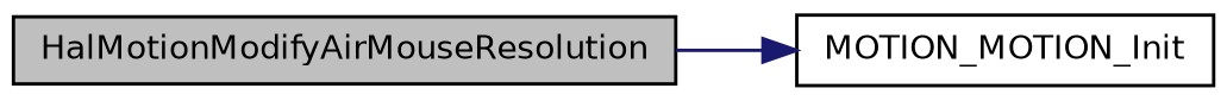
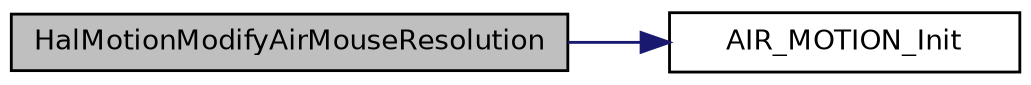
  digraph {
    rankdir=LR
    node [color=black fontname=Helvetica fontsize=10 shape=record style=filled]
    n1 [fillcolor=grey75 fontcolor=black height=0.2 label=HalMotionModifyAirMouseResolution width=0.4]
-   n2 [fillcolor=white height=0.2 label=MOTION_MOTION_Init width=0.4]
+   n2 [fillcolor=white height=0.2 label=AIR_MOTION_Init width=0.4]
    n1 -> n2 [color=midnightblue fontname=Helvetica fontsize=10 labelfontname=Helvetica labelfontsize=10 style=solid]
  }
